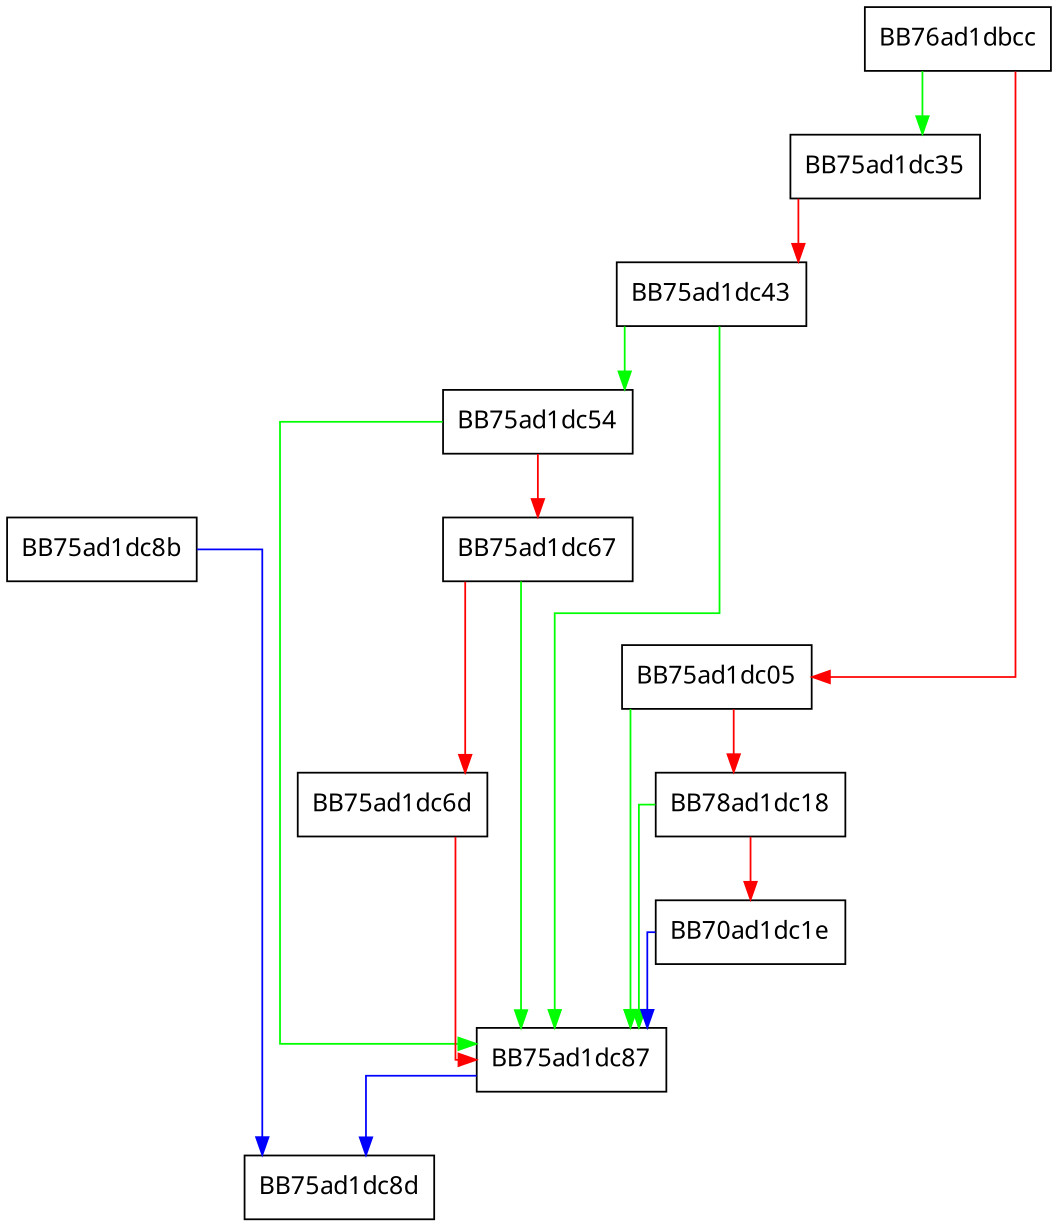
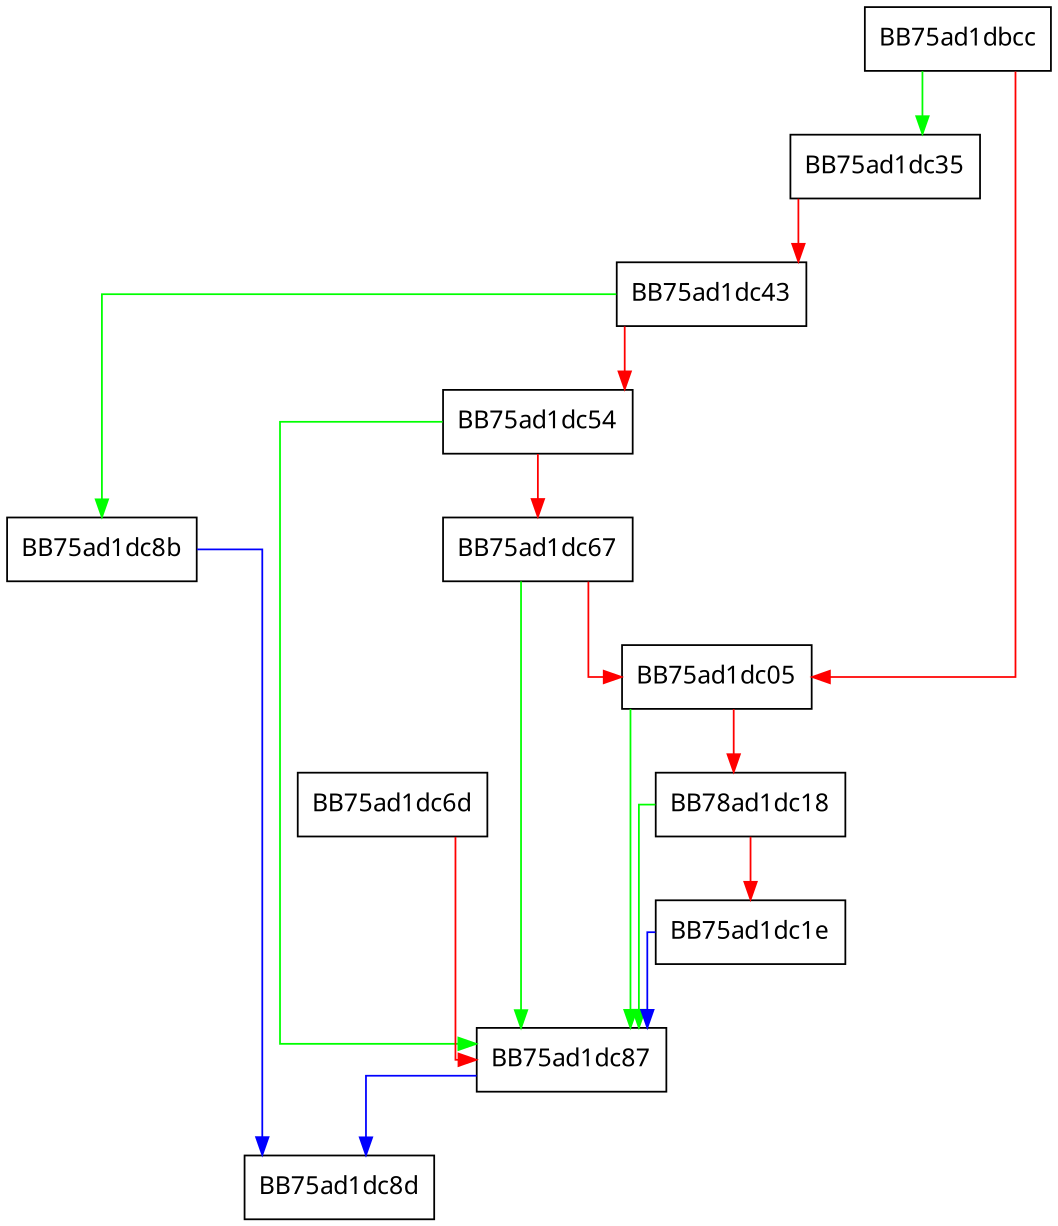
  digraph {
    fontname="Noto Sans"
    splines=ortho
    node [fontname="Noto Sans" shape=box]
    edge [color=red fontname="Noto Sans"]
-   BB75ad1dbcc [label=BB76ad1dbcc]
+   BB75ad1dbcc
    BB75ad1dc35
    BB75ad1dc05
    BB75ad1dc43
    BB75ad1dc87
    n6 [label=BB78ad1dc18]
    BB75ad1dc8b
    BB75ad1dc8d
    BB75ad1dc54
-   BB75ad1dc1e [label=BB70ad1dc1e]
+   BB75ad1dc1e
    BB75ad1dc67
    BB75ad1dc6d
    BB75ad1dbcc -> BB75ad1dc35 [color=green]
    BB75ad1dbcc -> BB75ad1dc05
    BB75ad1dc35 -> BB75ad1dc43
    BB75ad1dc05 -> BB75ad1dc87 [color=green]
    BB75ad1dc05 -> n6
-   BB75ad1dc43 -> BB75ad1dc87 [color=green]
-   BB75ad1dc43 -> BB75ad1dc54 [color=green]
+   BB75ad1dc43 -> BB75ad1dc8b [color=green]
+   BB75ad1dc43 -> BB75ad1dc54
    BB75ad1dc87 -> BB75ad1dc8d [color=blue]
    n6 -> BB75ad1dc87 [color=green]
    n6 -> BB75ad1dc1e
    BB75ad1dc8b -> BB75ad1dc8d [color=blue]
    BB75ad1dc54 -> BB75ad1dc87 [color=green]
    BB75ad1dc54 -> BB75ad1dc67
    BB75ad1dc1e -> BB75ad1dc87 [color=blue]
    BB75ad1dc67 -> BB75ad1dc87 [color=green]
-   BB75ad1dc67 -> BB75ad1dc6d
+   BB75ad1dc67 -> BB75ad1dc05
    BB75ad1dc6d -> BB75ad1dc87
  }
